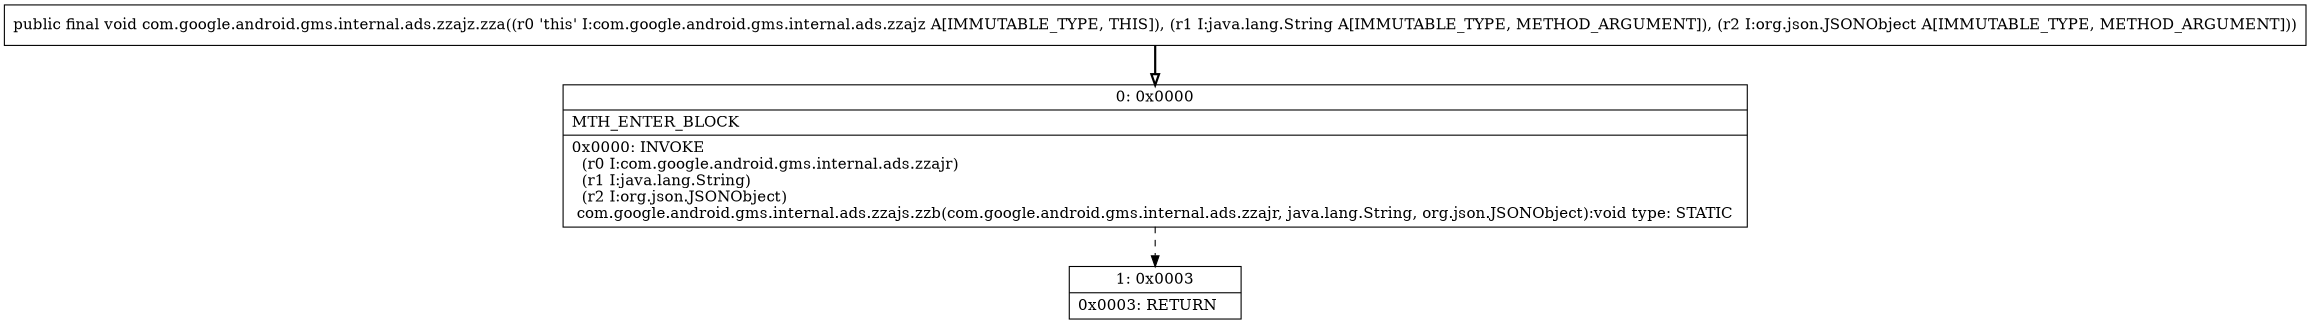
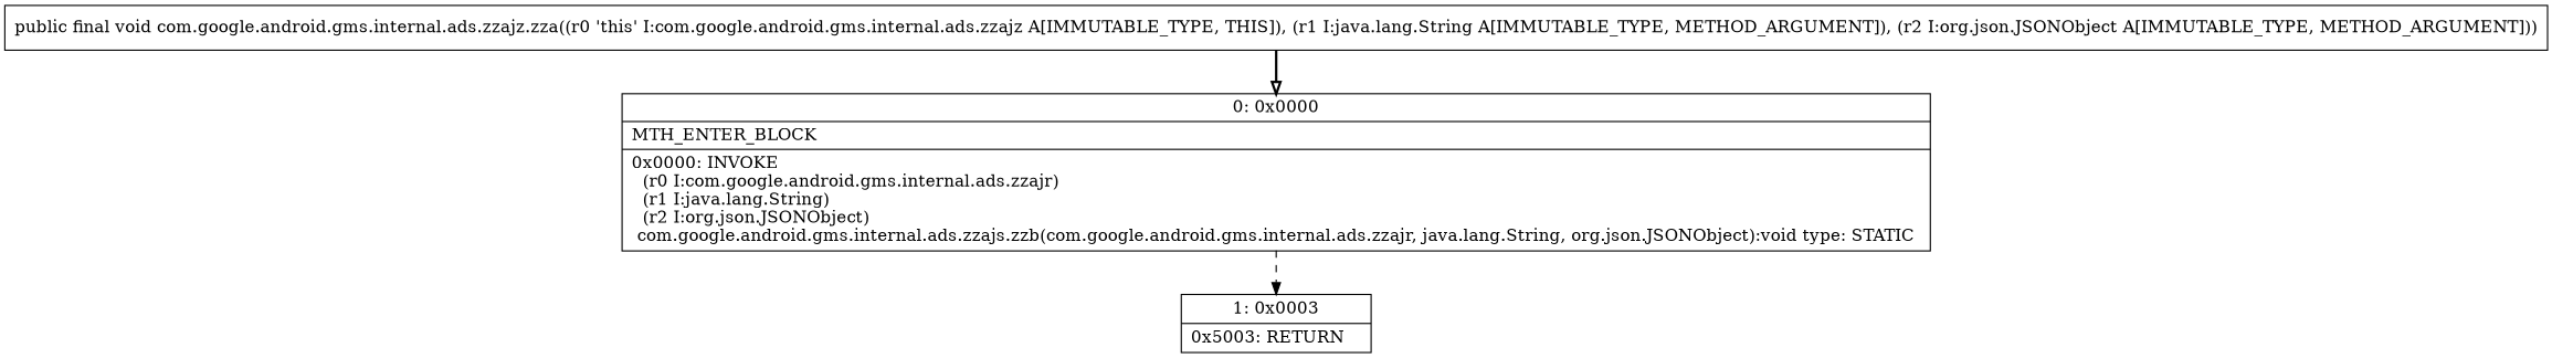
  digraph {
    node [shape=record]
    n1 [label="{0\:\ 0x0000|MTH_ENTER_BLOCK\l|0x0000: INVOKE  \l  (r0 I:com.google.android.gms.internal.ads.zzajr)\l  (r1 I:java.lang.String)\l  (r2 I:org.json.JSONObject)\l com.google.android.gms.internal.ads.zzajs.zzb(com.google.android.gms.internal.ads.zzajr, java.lang.String, org.json.JSONObject):void type: STATIC \l}"]
-   n2 [label="{1\:\ 0x0003|0x0003: RETURN   \l}"]
+   n2 [label="{1\:\ 0x0003|0x5003: RETURN   \l}"]
    n3 [label="{public final void com.google.android.gms.internal.ads.zzajz.zza((r0 'this' I:com.google.android.gms.internal.ads.zzajz A[IMMUTABLE_TYPE, THIS]), (r1 I:java.lang.String A[IMMUTABLE_TYPE, METHOD_ARGUMENT]), (r2 I:org.json.JSONObject A[IMMUTABLE_TYPE, METHOD_ARGUMENT])) }"]
    n1 -> n2 [style=dashed arrowhead=normal]
    n3 -> n1 [style=bold arrowhead=onormal]
  }
